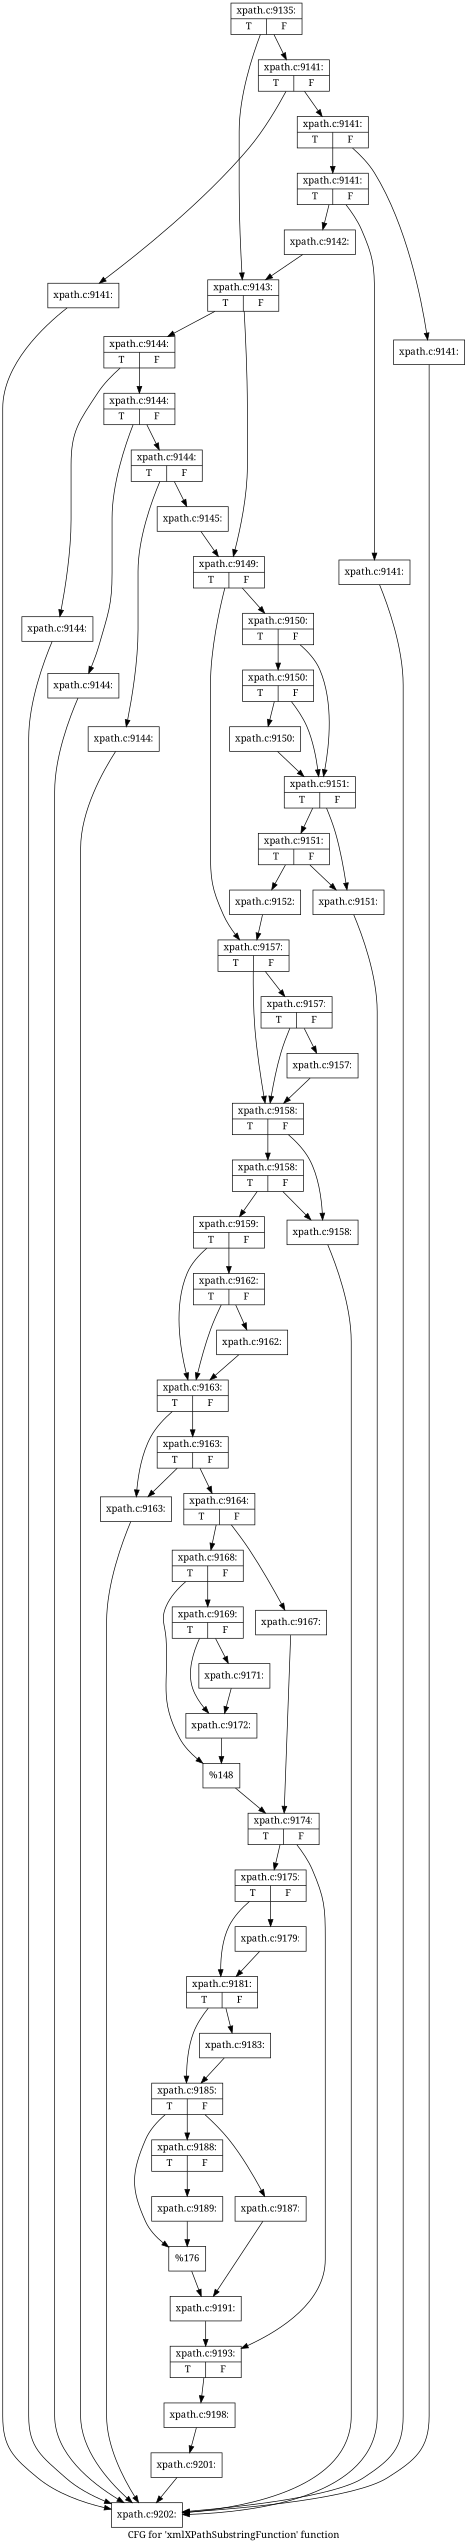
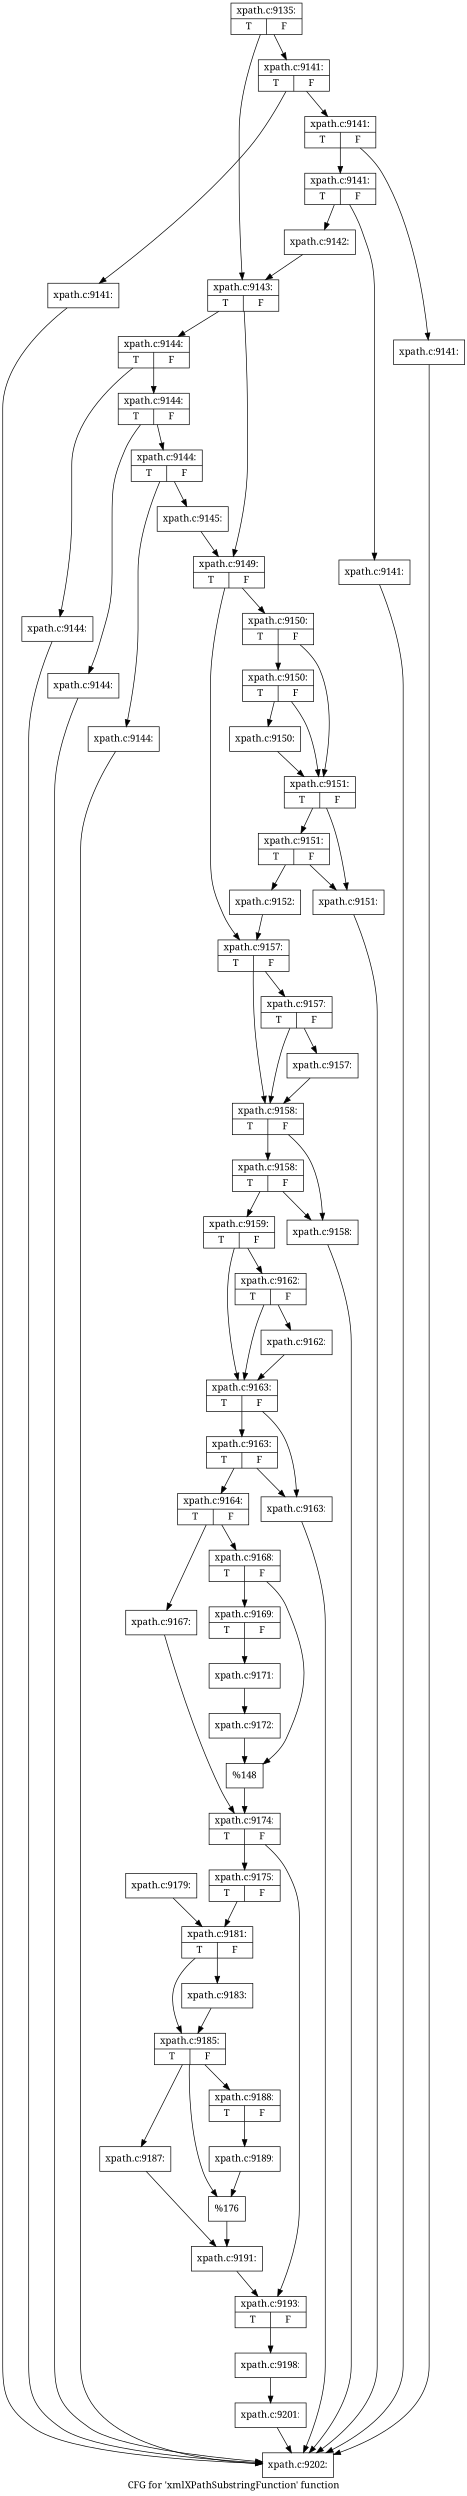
  digraph {
    fontname="Noto Serif"
    label="CFG for 'xmlXPathSubstringFunction' function"
    node [fontname="Noto Serif" shape=record]
    edge [fontname="Noto Serif"]
    n1 [label="{xpath.c:9135:|{<s0>T|<s1>F}}"]
    n2 [label="{xpath.c:9141:|{<s0>T|<s1>F}}"]
    n3 [label="{xpath.c:9143:|{<s0>T|<s1>F}}"]
    n4 [label="{xpath.c:9141:}"]
    n5 [label="{xpath.c:9141:|{<s0>T|<s1>F}}"]
    n6 [label="{xpath.c:9144:|{<s0>T|<s1>F}}"]
    n7 [label="{xpath.c:9149:|{<s0>T|<s1>F}}"]
    n8 [label="{xpath.c:9202:}"]
    n9 [label="{xpath.c:9141:}"]
    n10 [label="{xpath.c:9141:|{<s0>T|<s1>F}}"]
    n11 [label="{xpath.c:9144:}"]
    n12 [label="{xpath.c:9144:|{<s0>T|<s1>F}}"]
    n13 [label="{xpath.c:9150:|{<s0>T|<s1>F}}"]
    n14 [label="{xpath.c:9157:|{<s0>T|<s1>F}}"]
    n15 [label="{xpath.c:9141:}"]
    n16 [label="{xpath.c:9142:}"]
    n17 [label="{xpath.c:9144:}"]
    n18 [label="{xpath.c:9144:|{<s0>T|<s1>F}}"]
    n19 [label="{xpath.c:9150:|{<s0>T|<s1>F}}"]
    n20 [label="{xpath.c:9151:|{<s0>T|<s1>F}}"]
    n21 [label="{xpath.c:9157:|{<s0>T|<s1>F}}"]
    n22 [label="{xpath.c:9158:|{<s0>T|<s1>F}}"]
    n23 [label="{xpath.c:9144:}"]
    n24 [label="{xpath.c:9145:}"]
    n25 [label="{xpath.c:9150:}"]
    n26 [label="{xpath.c:9151:}"]
    n27 [label="{xpath.c:9151:|{<s0>T|<s1>F}}"]
    n28 [label="{xpath.c:9157:}"]
    n29 [label="{xpath.c:9158:}"]
    n30 [label="{xpath.c:9158:|{<s0>T|<s1>F}}"]
    n31 [label="{xpath.c:9152:}"]
    n32 [label="{xpath.c:9159:|{<s0>T|<s1>F}}"]
    n33 [label="{xpath.c:9162:|{<s0>T|<s1>F}}"]
    n34 [label="{xpath.c:9163:|{<s0>T|<s1>F}}"]
    n35 [label="{xpath.c:9162:}"]
    n36 [label="{xpath.c:9163:}"]
    n37 [label="{xpath.c:9163:|{<s0>T|<s1>F}}"]
    n38 [label="{xpath.c:9164:|{<s0>T|<s1>F}}"]
    n39 [label="{xpath.c:9168:|{<s0>T|<s1>F}}"]
    n40 [label="{xpath.c:9167:}"]
    n41 [label="{xpath.c:9169:|{<s0>T|<s1>F}}"]
    n42 [label="{%148}"]
    n43 [label="{xpath.c:9174:|{<s0>T|<s1>F}}"]
    n44 [label="{xpath.c:9171:}"]
    n45 [label="{xpath.c:9172:}"]
    n46 [label="{xpath.c:9175:|{<s0>T|<s1>F}}"]
    n47 [label="{xpath.c:9193:|{<s0>T|<s1>F}}"]
    n48 [label="{xpath.c:9179:}"]
    n49 [label="{xpath.c:9181:|{<s0>T|<s1>F}}"]
    n50 [label="{xpath.c:9198:}"]
    n51 [label="{xpath.c:9183:}"]
    n52 [label="{xpath.c:9185:|{<s0>T|<s1>F}}"]
    n53 [label="{xpath.c:9201:}"]
    n54 [label="{xpath.c:9188:|{<s0>T|<s1>F}}"]
    n55 [label="{xpath.c:9187:}"]
    n56 [label="{%176}"]
    n57 [label="{xpath.c:9189:}"]
    n58 [label="{xpath.c:9191:}"]
    n1 -> n2
    n1 -> n3
    n2 -> n4
    n2 -> n5
    n3 -> n6
    n3 -> n7
    n4 -> n8
    n5 -> n9
    n5 -> n10
    n6 -> n11
    n6 -> n12
    n7 -> n13
    n7 -> n14
    n9 -> n8
    n10 -> n15
    n10 -> n16
    n11 -> n8
    n12 -> n17
    n12 -> n18
    n13 -> n19
    n13 -> n20
    n14 -> n21
    n14 -> n22
    n15 -> n8
    n16 -> n3
    n17 -> n8
    n18 -> n23
    n18 -> n24
    n19 -> n20
    n19 -> n25
    n20 -> n26
    n20 -> n27
    n21 -> n22
    n21 -> n28
    n22 -> n29
    n22 -> n30
    n23 -> n8
    n24 -> n7
    n25 -> n20
    n26 -> n8
    n27 -> n26
    n27 -> n31
    n28 -> n22
    n29 -> n8
    n30 -> n29
    n30 -> n32
    n31 -> n14
    n32 -> n33
    n32 -> n34
    n33 -> n34
    n33 -> n35
    n34 -> n36
    n34 -> n37
    n35 -> n34
    n36 -> n8
    n37 -> n36
    n37 -> n38
    n38 -> n39
    n38 -> n40
    n39 -> n41
    n39 -> n42
    n40 -> n43
    n41 -> n44
-   n41 -> n45
    n42 -> n43
    n43 -> n46
    n43 -> n47
    n44 -> n45
    n45 -> n42
-   n46 -> n48
    n46 -> n49
    n47 -> n50
    n48 -> n49
    n49 -> n51
    n49 -> n52
    n50 -> n53
    n51 -> n52
    n52 -> n54
    n52 -> n55
    n52 -> n56
    n53 -> n8
    n54 -> n57
    n55 -> n58
    n56 -> n58
    n57 -> n56
    n58 -> n47
  }
